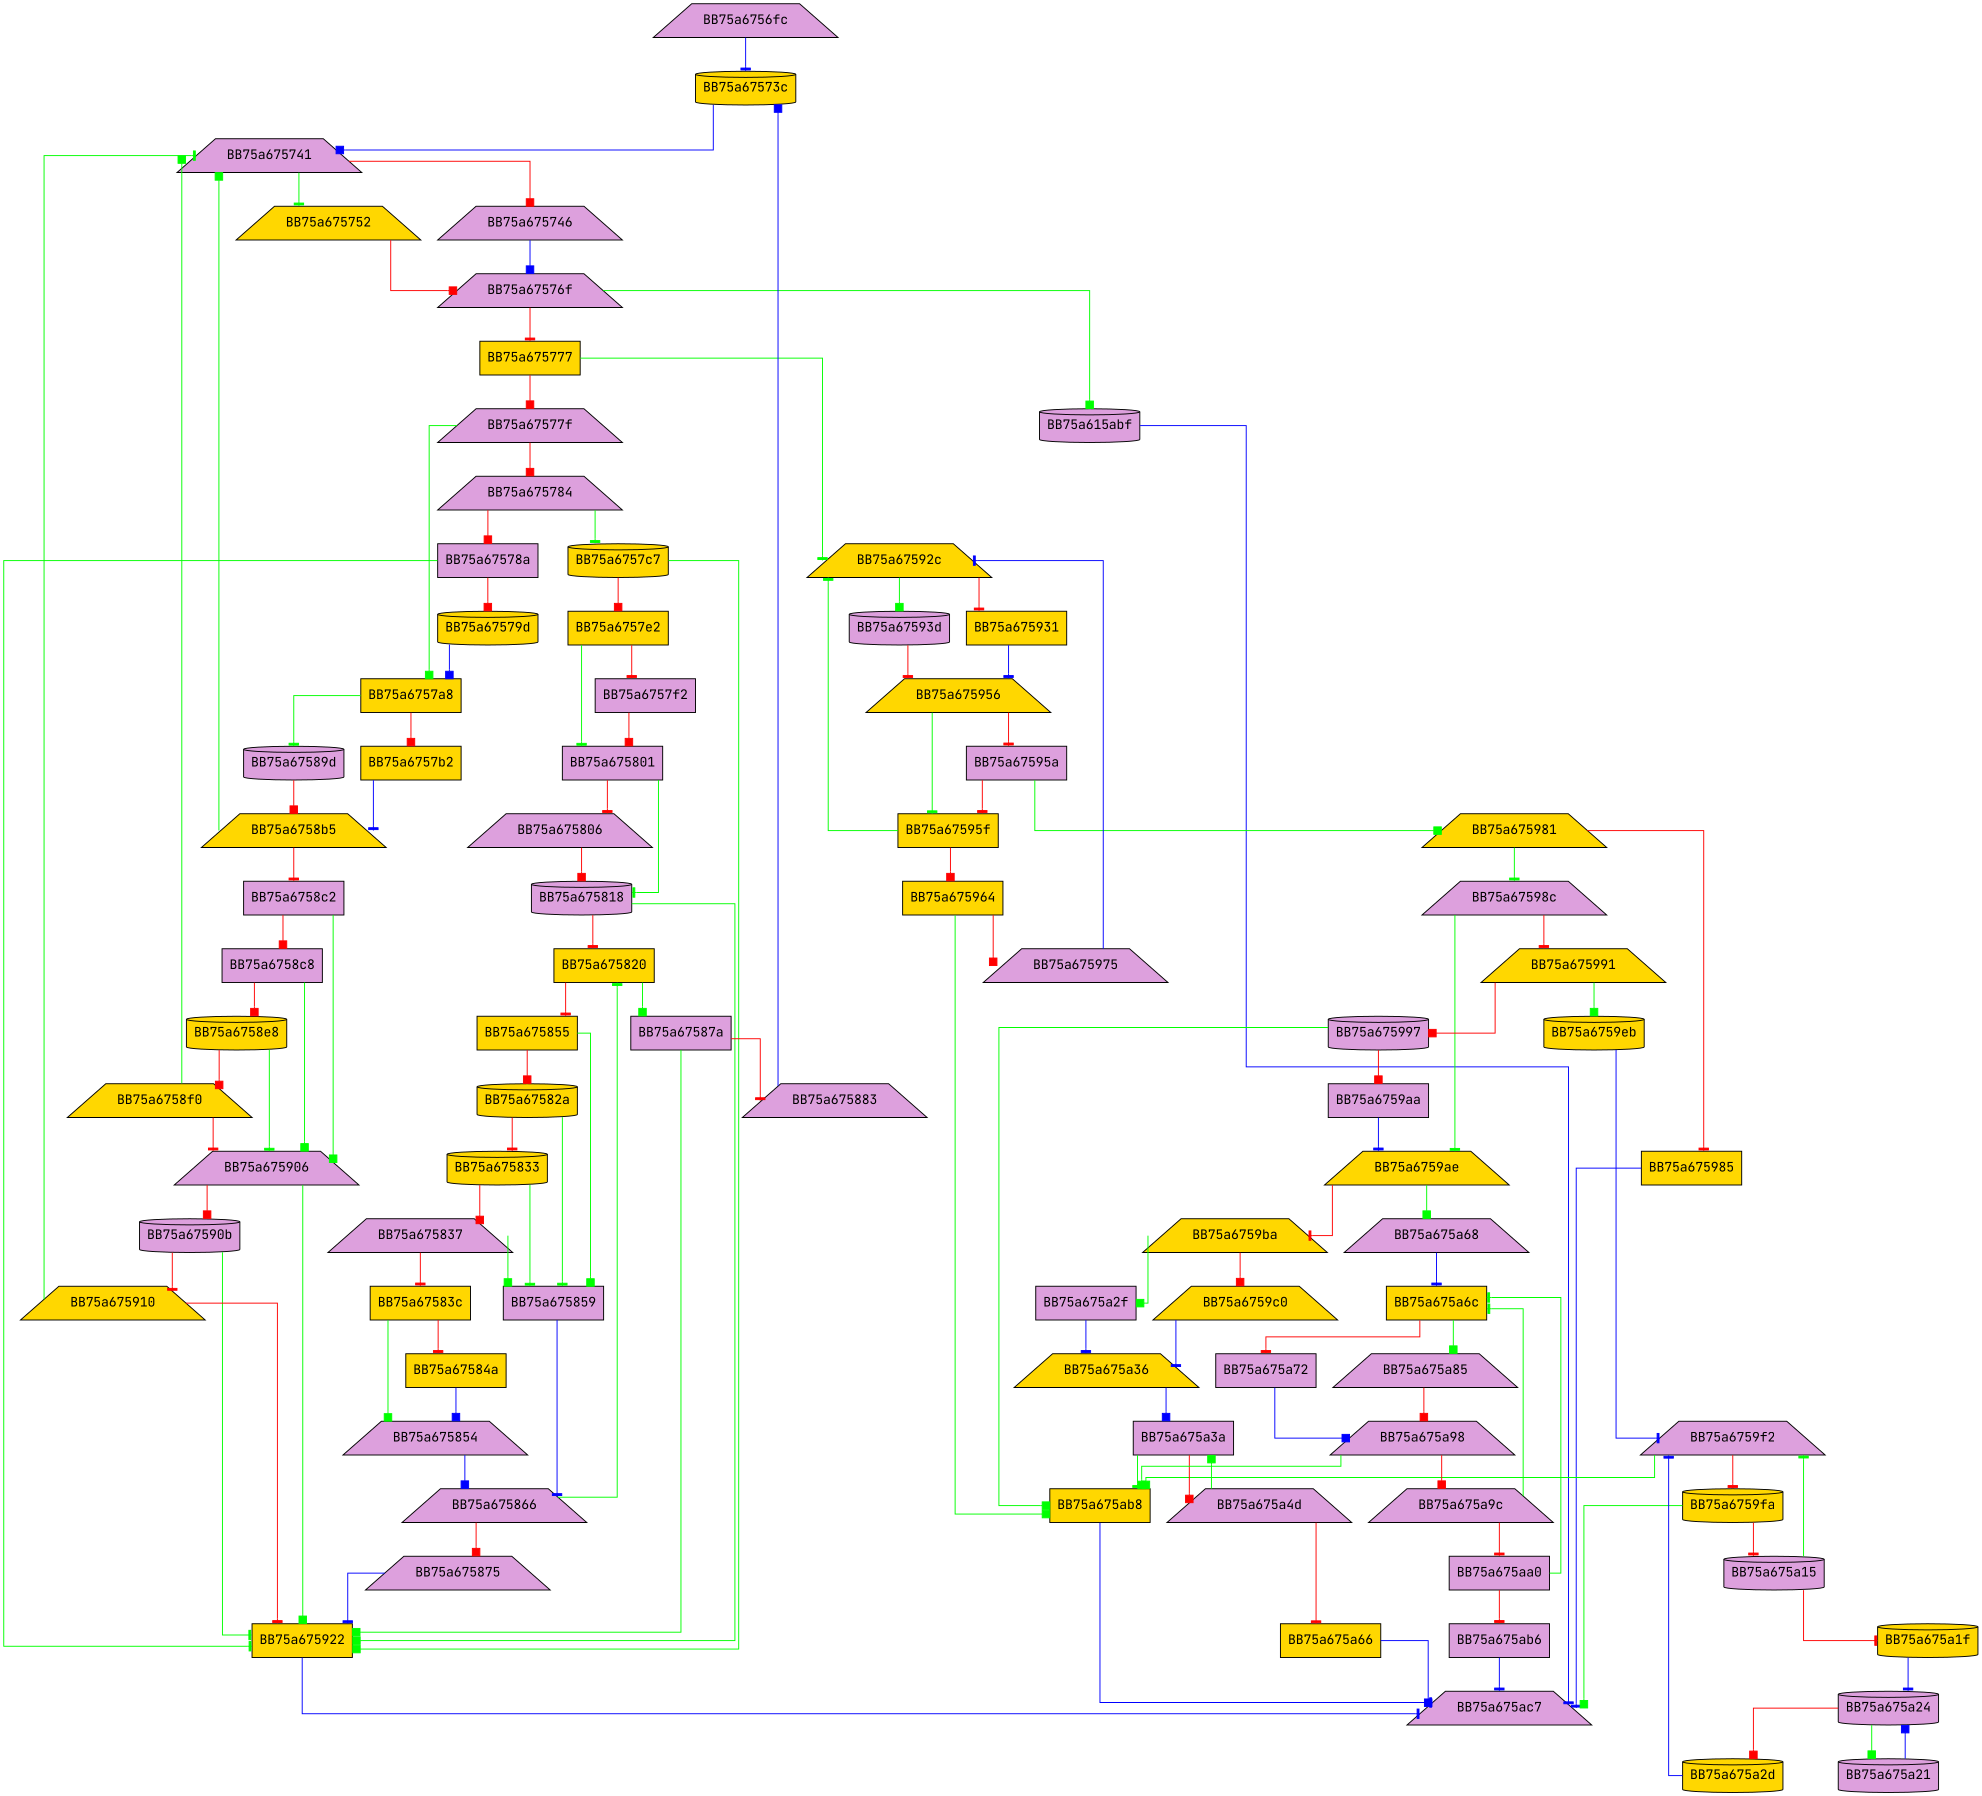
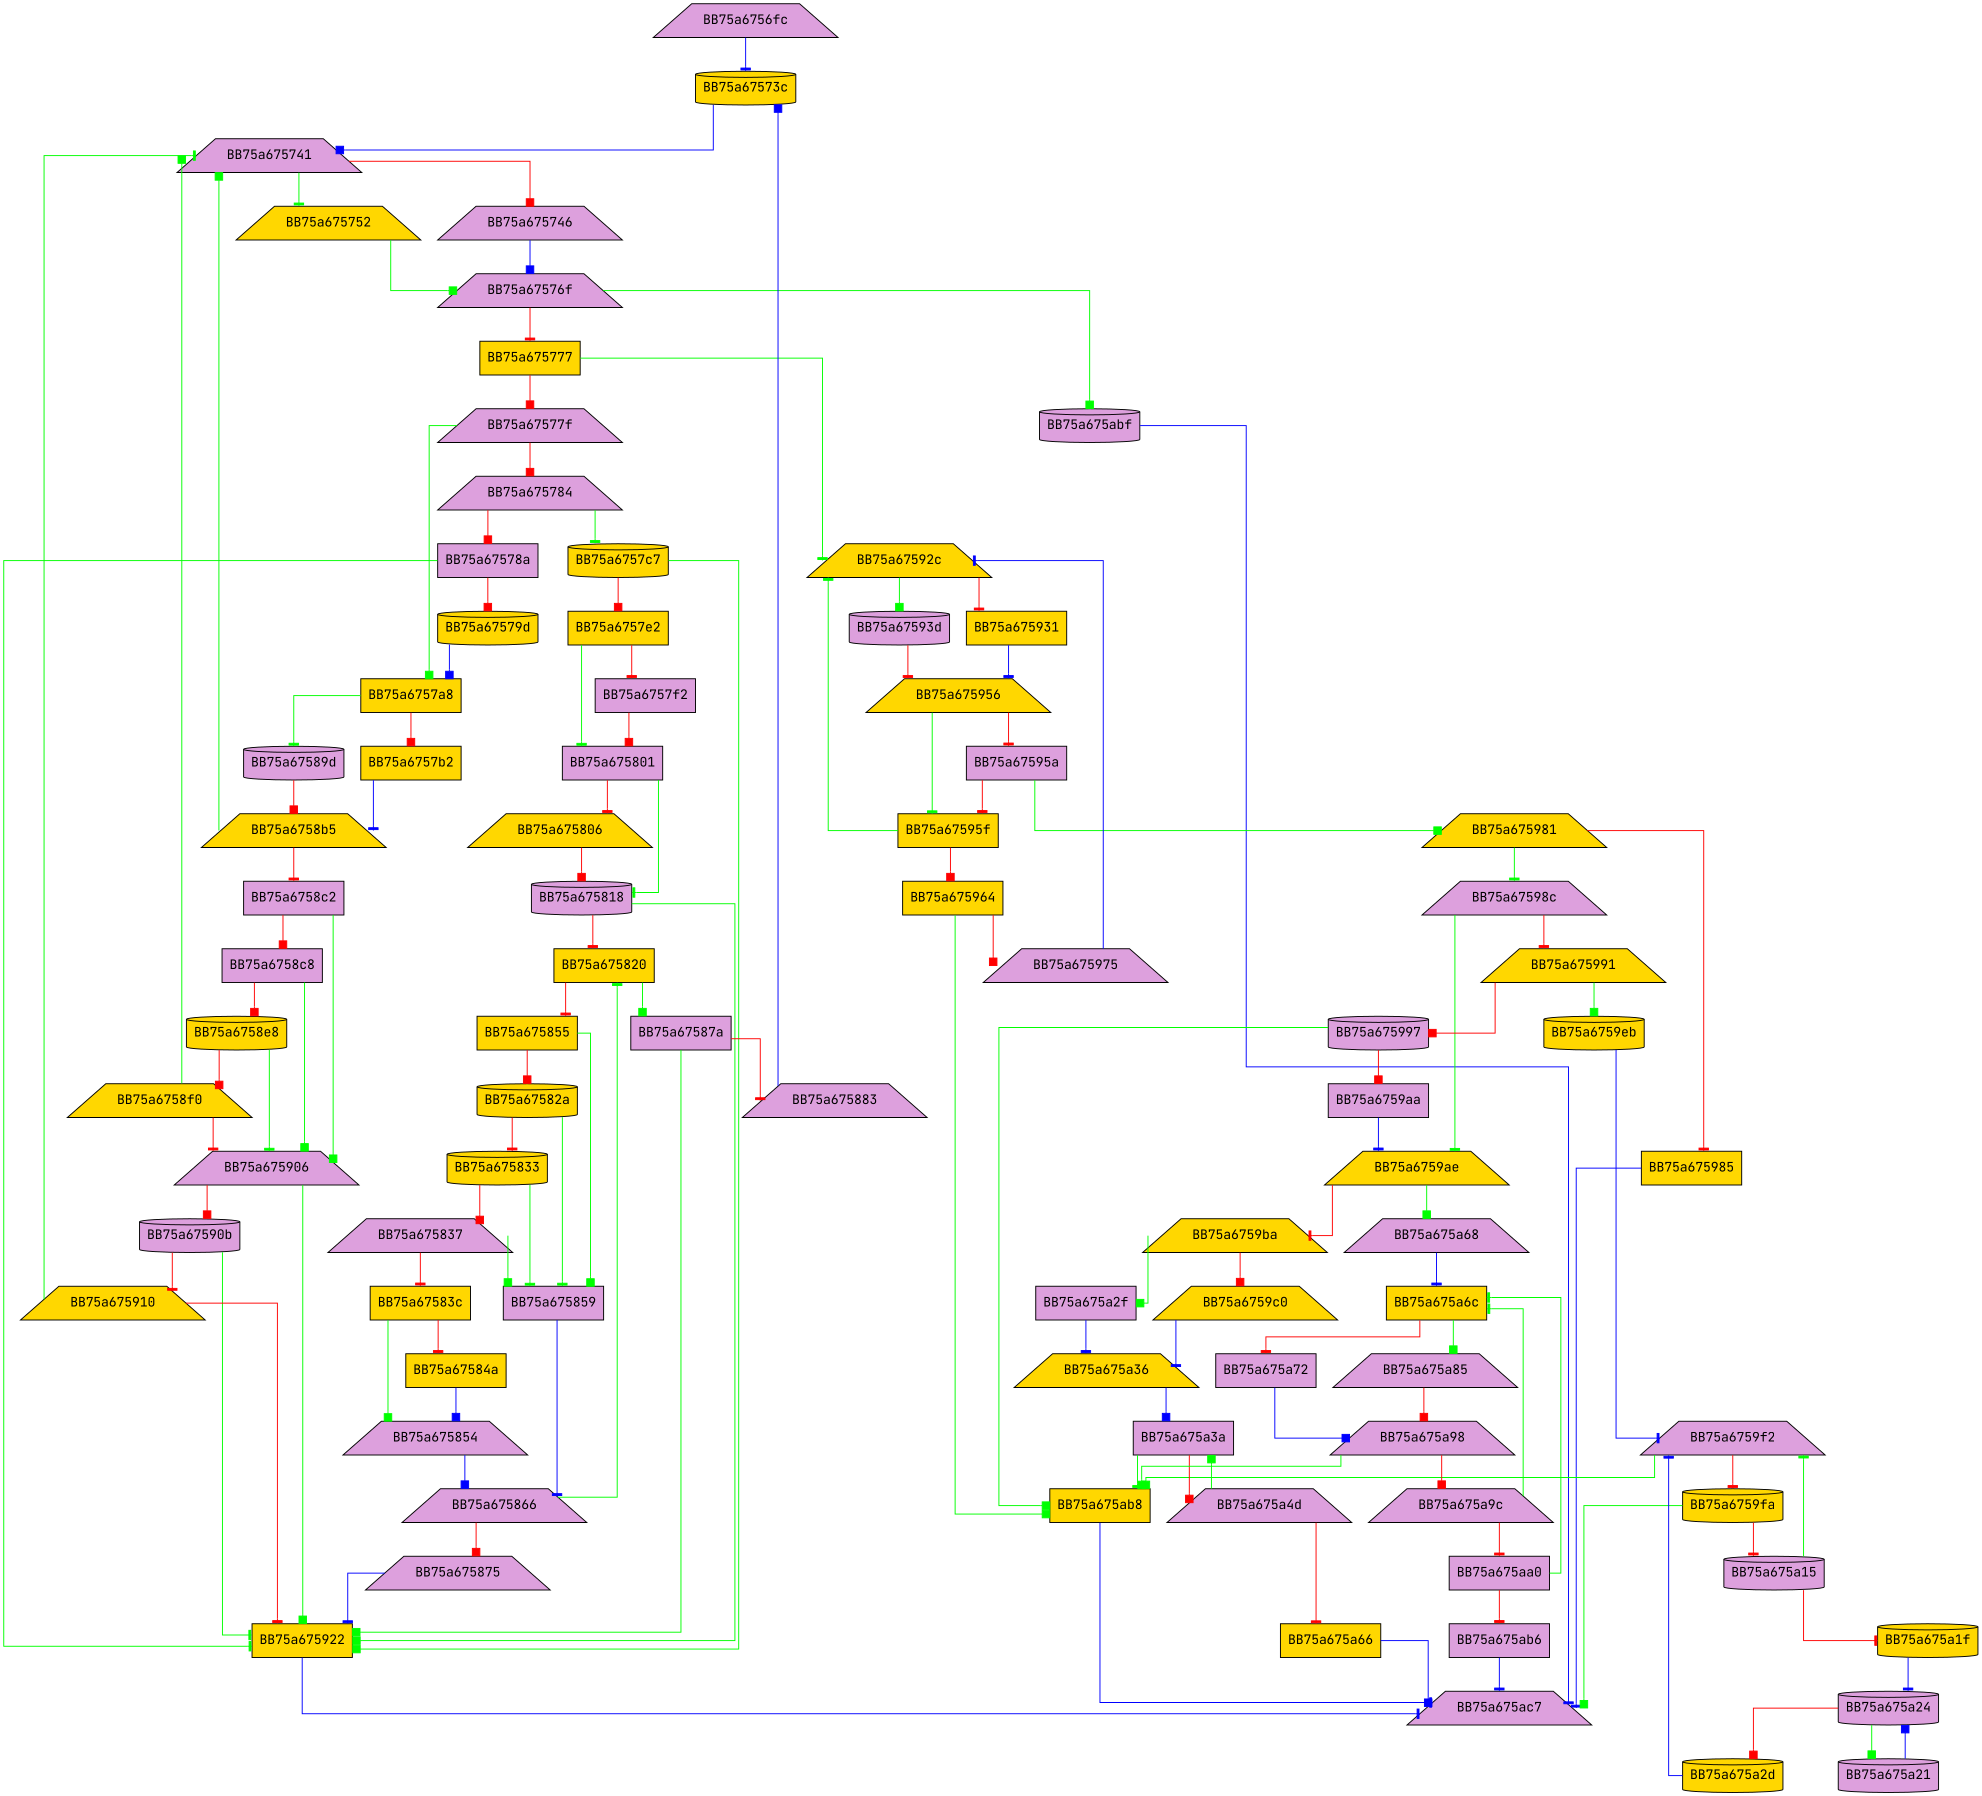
  digraph {
    fontname="JetBrains Mono"
    splines=ortho
    node [fillcolor=plum fontname="JetBrains Mono" shape=trapezium style=filled]
    edge [arrowhead=tee color=red fontname="JetBrains Mono"]
    BB75a67573c [fillcolor=gold shape=cylinder]
    BB75a6756fc
    BB75a675741
    BB75a675752 [fillcolor=gold]
    BB75a675746
    BB75a67576f
-   BB75a675abf [shape=cylinder label=BB75a615abf]
+   BB75a675abf [shape=cylinder]
    BB75a675777 [fillcolor=gold shape=box]
    BB75a675ac7
    BB75a67592c [fillcolor=gold]
    BB75a67577f
    BB75a67593d [shape=cylinder]
    BB75a675931 [fillcolor=gold shape=box]
    BB75a6757a8 [fillcolor=gold shape=box]
    BB75a675784
    BB75a675956 [fillcolor=gold]
    BB75a67589d [shape=cylinder]
    BB75a6757b2 [fillcolor=gold shape=box]
    BB75a6757c7 [fillcolor=gold shape=cylinder]
    BB75a67578a [shape=box]
    BB75a6758b5 [fillcolor=gold]
    BB75a675922 [fillcolor=gold shape=box]
    BB75a6757e2 [fillcolor=gold shape=box]
    BB75a67579d [fillcolor=gold shape=cylinder]
    BB75a675801 [shape=box]
    BB75a6757f2 [shape=box]
    BB75a6758c2 [shape=box]
    BB75a675906
    BB75a6758c8 [shape=box]
    BB75a675818 [shape=cylinder]
-   BB75a675806
+   BB75a675806 [fillcolor=gold]
    BB75a675820 [fillcolor=gold shape=box]
    BB75a67587a [shape=box]
    n34 [fillcolor=gold label=BB75a675855 shape=box]
    BB75a675883
    BB75a675859 [shape=box]
    BB75a67582a [fillcolor=gold shape=cylinder]
    BB75a675866
    BB75a675833 [fillcolor=gold shape=cylinder]
    BB75a675875
    BB75a675837
    BB75a67583c [fillcolor=gold shape=box]
    BB75a675854
    BB75a67584a [fillcolor=gold shape=box]
    BB75a67590b [shape=cylinder]
    BB75a6758e8 [fillcolor=gold shape=cylinder]
    BB75a675910 [fillcolor=gold]
    BB75a6758f0 [fillcolor=gold]
    BB75a67595f [fillcolor=gold shape=box]
    BB75a67595a [shape=box]
    BB75a675964 [fillcolor=gold shape=box]
    BB75a675981 [fillcolor=gold]
    BB75a675ab8 [fillcolor=gold shape=box]
    BB75a675975
    BB75a67598c
    BB75a675985 [fillcolor=gold shape=box]
    BB75a6759ae [fillcolor=gold]
    BB75a675991 [fillcolor=gold]
    BB75a675a68
    BB75a6759ba [fillcolor=gold]
    BB75a6759eb [fillcolor=gold shape=cylinder]
    BB75a675997 [shape=cylinder]
    BB75a675a6c [fillcolor=gold shape=box]
    BB75a675a2f [shape=box]
    BB75a6759c0 [fillcolor=gold]
    BB75a6759f2
    BB75a6759aa [shape=box]
    BB75a6759fa [fillcolor=gold shape=cylinder]
    BB75a675a85
    BB75a675a72 [shape=box]
    BB75a675a36 [fillcolor=gold]
    BB75a675a3a [shape=box]
    BB75a675a4d
    BB75a675a15 [shape=cylinder]
    BB75a675a1f [fillcolor=gold shape=cylinder]
    BB75a675a24 [shape=cylinder]
    BB75a675a21 [shape=cylinder]
    BB75a675a2d [fillcolor=gold shape=cylinder]
    BB75a675a66 [fillcolor=gold shape=box]
    BB75a675a98
    BB75a675a9c
    BB75a675aa0 [shape=box]
    BB75a675ab6 [shape=box]
    BB75a67573c -> BB75a675741 [arrowhead=box color=blue]
    BB75a6756fc -> BB75a67573c [color=blue]
    BB75a675741 -> BB75a675752 [color=green]
    BB75a675741 -> BB75a675746 [arrowhead=box]
-   BB75a675752 -> BB75a67576f [arrowhead=box]
+   BB75a675752 -> BB75a67576f [arrowhead=box color=green]
    BB75a675746 -> BB75a67576f [arrowhead=box color=blue]
    BB75a67576f -> BB75a675abf [arrowhead=box color=green]
    BB75a67576f -> BB75a675777
    BB75a675abf -> BB75a675ac7 [color=blue]
    BB75a675777 -> BB75a67592c [color=green]
    BB75a675777 -> BB75a67577f [arrowhead=box]
    BB75a67592c -> BB75a67593d [arrowhead=box color=green]
    BB75a67592c -> BB75a675931
    BB75a67577f -> BB75a6757a8 [arrowhead=box color=green]
    BB75a67577f -> BB75a675784 [arrowhead=box]
    BB75a67593d -> BB75a675956
    BB75a675931 -> BB75a675956 [color=blue]
    BB75a6757a8 -> BB75a67589d [color=green]
    BB75a6757a8 -> BB75a6757b2 [arrowhead=box]
    BB75a675784 -> BB75a6757c7 [color=green]
    BB75a675784 -> BB75a67578a [arrowhead=box]
    BB75a675956 -> BB75a67595f [color=green]
    BB75a675956 -> BB75a67595a
    BB75a67589d -> BB75a6758b5 [arrowhead=box]
    BB75a6757b2 -> BB75a6758b5 [color=blue]
    BB75a6757c7 -> BB75a675922 [arrowhead=box color=green]
    BB75a6757c7 -> BB75a6757e2 [arrowhead=box]
    BB75a67578a -> BB75a675922 [color=green]
    BB75a67578a -> BB75a67579d [arrowhead=box]
    BB75a6758b5 -> BB75a675741 [arrowhead=box color=green]
    BB75a6758b5 -> BB75a6758c2
    BB75a675922 -> BB75a675ac7 [color=blue]
    BB75a6757e2 -> BB75a675801 [color=green]
    BB75a6757e2 -> BB75a6757f2
    BB75a67579d -> BB75a6757a8 [arrowhead=box color=blue]
    BB75a675801 -> BB75a675818 [color=green]
    BB75a675801 -> BB75a675806
    BB75a6757f2 -> BB75a675801 [arrowhead=box]
    BB75a6758c2 -> BB75a675906 [arrowhead=box color=green]
    BB75a6758c2 -> BB75a6758c8 [arrowhead=box]
    BB75a675906 -> BB75a675922 [arrowhead=box color=green]
    BB75a675906 -> BB75a67590b [arrowhead=box]
    BB75a6758c8 -> BB75a675906 [arrowhead=box color=green]
    BB75a6758c8 -> BB75a6758e8 [arrowhead=box]
    BB75a675818 -> BB75a675922 [arrowhead=box color=green]
    BB75a675818 -> BB75a675820
    BB75a675806 -> BB75a675818 [arrowhead=box]
    BB75a675820 -> BB75a67587a [arrowhead=box color=green]
    BB75a675820 -> n34
    BB75a67587a -> BB75a675922 [arrowhead=box color=green]
    BB75a67587a -> BB75a675883
    n34 -> BB75a675859 [arrowhead=box color=green]
    n34 -> BB75a67582a [arrowhead=box]
    BB75a675883 -> BB75a67573c [arrowhead=box color=blue]
    BB75a675859 -> BB75a675866 [color=blue]
    BB75a67582a -> BB75a675859 [color=green]
    BB75a67582a -> BB75a675833
    BB75a675866 -> BB75a675820 [color=green]
    BB75a675866 -> BB75a675875 [arrowhead=box]
    BB75a675833 -> BB75a675859 [color=green]
    BB75a675833 -> BB75a675837 [arrowhead=box]
    BB75a675875 -> BB75a675922 [color=blue]
    BB75a675837 -> BB75a675859 [arrowhead=box color=green]
    BB75a675837 -> BB75a67583c
    BB75a67583c -> BB75a675854 [arrowhead=box color=green]
    BB75a67583c -> BB75a67584a
    BB75a675854 -> BB75a675866 [arrowhead=box color=blue]
    BB75a67584a -> BB75a675854 [arrowhead=box color=blue]
    BB75a67590b -> BB75a675922 [color=green]
    BB75a67590b -> BB75a675910
    BB75a6758e8 -> BB75a675906 [color=green]
    BB75a6758e8 -> BB75a6758f0 [arrowhead=box]
    BB75a675910 -> BB75a675741 [color=green]
    BB75a675910 -> BB75a675922
    BB75a6758f0 -> BB75a675741 [arrowhead=box color=green]
    BB75a6758f0 -> BB75a675906
    BB75a67595f -> BB75a67592c [color=green]
    BB75a67595f -> BB75a675964 [arrowhead=box]
    BB75a67595a -> BB75a67595f
    BB75a67595a -> BB75a675981 [arrowhead=box color=green]
    BB75a675964 -> BB75a675ab8 [arrowhead=box color=green]
    BB75a675964 -> BB75a675975 [arrowhead=box]
    BB75a675981 -> BB75a67598c [color=green]
    BB75a675981 -> BB75a675985
    BB75a675ab8 -> BB75a675ac7 [color=blue]
    BB75a675975 -> BB75a67592c [color=blue]
    BB75a67598c -> BB75a6759ae [color=green]
    BB75a67598c -> BB75a675991
    BB75a675985 -> BB75a675ac7 [color=blue]
    BB75a6759ae -> BB75a675a68 [arrowhead=box color=green]
    BB75a6759ae -> BB75a6759ba
    BB75a675991 -> BB75a6759eb [arrowhead=box color=green]
    BB75a675991 -> BB75a675997 [arrowhead=box]
    BB75a675a68 -> BB75a675a6c [color=blue]
    BB75a6759ba -> BB75a675a2f [arrowhead=box color=green]
    BB75a6759ba -> BB75a6759c0 [arrowhead=box]
    BB75a6759eb -> BB75a6759f2 [color=blue]
    BB75a675997 -> BB75a675ab8 [arrowhead=box color=green]
    BB75a675997 -> BB75a6759aa [arrowhead=box]
    BB75a675a6c -> BB75a675a85 [arrowhead=box color=green]
    BB75a675a6c -> BB75a675a72
    BB75a675a2f -> BB75a675a36 [color=blue]
    BB75a6759c0 -> BB75a675a36 [color=blue]
    BB75a6759f2 -> BB75a675ab8 [arrowhead=box color=green]
    BB75a6759f2 -> BB75a6759fa
    BB75a6759aa -> BB75a6759ae [color=blue]
    BB75a6759fa -> BB75a675ac7 [arrowhead=box color=green]
    BB75a6759fa -> BB75a675a15
    BB75a675a85 -> BB75a675a98 [arrowhead=box]
    BB75a675a72 -> BB75a675a98 [arrowhead=box color=blue]
    BB75a675a36 -> BB75a675a3a [arrowhead=box color=blue]
    BB75a675a3a -> BB75a675ab8 [color=green]
    BB75a675a3a -> BB75a675a4d [arrowhead=box]
    BB75a675a4d -> BB75a675a3a [arrowhead=box color=green]
    BB75a675a4d -> BB75a675a66
    BB75a675a15 -> BB75a6759f2 [color=green]
    BB75a675a15 -> BB75a675a1f
    BB75a675a1f -> BB75a675a24 [color=blue]
    BB75a675a24 -> BB75a675a21 [arrowhead=box color=green]
    BB75a675a24 -> BB75a675a2d [arrowhead=box]
    BB75a675a21 -> BB75a675a24 [arrowhead=box color=blue]
    BB75a675a2d -> BB75a6759f2 [color=blue]
    BB75a675a66 -> BB75a675ac7 [arrowhead=box color=blue]
    BB75a675a98 -> BB75a675ab8 [arrowhead=box color=green]
    BB75a675a98 -> BB75a675a9c [arrowhead=box]
    BB75a675a9c -> BB75a675a6c [color=green]
    BB75a675a9c -> BB75a675aa0
    BB75a675aa0 -> BB75a675a6c [color=green]
    BB75a675aa0 -> BB75a675ab6
    BB75a675ab6 -> BB75a675ac7 [color=blue]
  }
